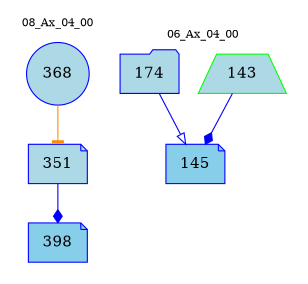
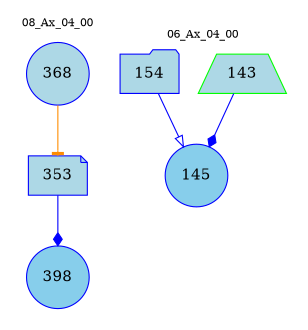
  digraph {
    node [color=blue fillcolor=lightblue shape=circle style=filled]
    edge [arrowhead=diamond color=blue]
    n1 [label=368]
-   n2 [label=351 shape=note]
-   n3 [fillcolor=skyblue label=398 shape=note]
+   n2 [label=353 shape=note]
+   n3 [fillcolor=skyblue label=398]
    n4 [color=green label=143 shape=trapezium]
-   n5 [fillcolor=skyblue label=145 shape=note]
-   n6 [label=174 shape=folder]
+   n5 [fillcolor=skyblue label=145]
+   n6 [label=154 shape=folder]
    subgraph cluster_1 {
      color=white
      fontsize=10
      label="08_Ax_04_00"
      n1
      n2
      n3
    }
    subgraph cluster_2 {
      color=white
      fontsize=10
      label="06_Ax_04_00"
      n4
      n5
      n6
    }
    n1 -> n2 [arrowhead=tee color=darkorange]
    n2 -> n3
    n4 -> n5
    n6 -> n5 [arrowhead=onormal]
  }
